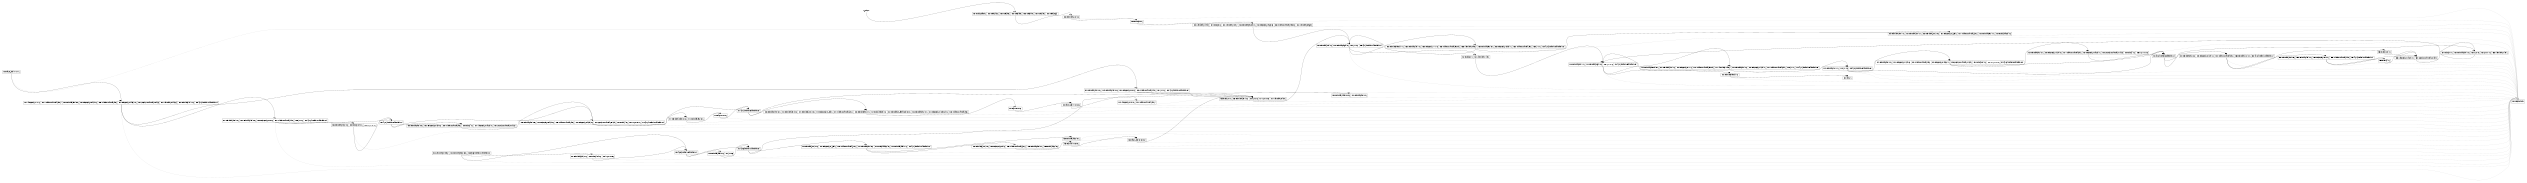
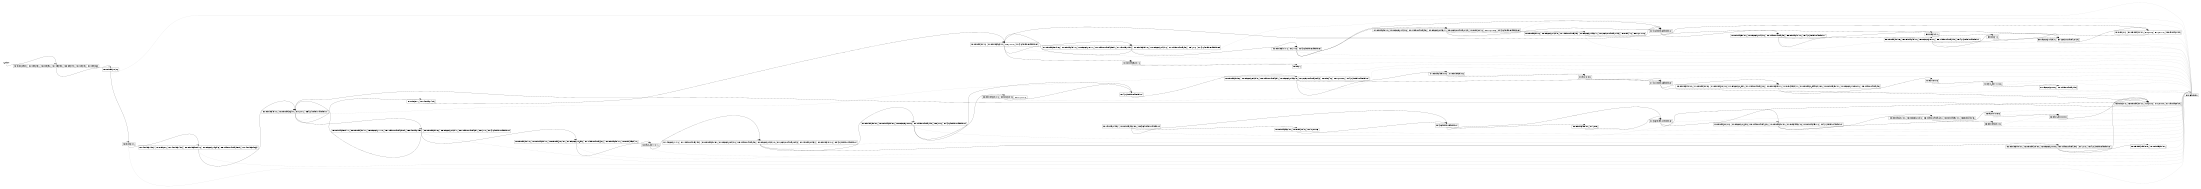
  digraph {
    fontname="Patrick Hand"
    rankdir=LR
    node [fontname="Patrick Hand" shape=record]
    edge [fontname="Patrick Hand" headport=n tailport=s]
    n1 [label=BB_entry919 shape=none]
    n2 [label="{19331: constant[undefined,v1]|19332: vardecl['display']|19333: vardecl['elem']|19334: vardecl['hidden']|19335: vardecl['values']|19336: vardecl['index']|19337: vardecl['length']}"]
    n3 [label="{19338: read-variable['Array',v3,-]}"]
    n4 [label="{19339: construct[-,v3,v2]}"]
    n5 [label="{19517: exceptional-return}"]
    n6 [label="{19340: write-variable[v2,'values']*|19341: constant[0.0,v4]|19342: write-variable[v4,'index']*|19343: read-variable['elements',v6,-]|19344: read-property[v6,'length',v5]|19345: \<variable-non-null-undef\>['elements']|19346: write-variable[v5,'length']*}"]
    n7 [label="{19347: read-variable['index',v8,-]|19348: read-variable['length',v9,-]|19349: \<[v8,v9,v7]|19350: if[v7](true-block:6621,false-block:6622)}"]
    n8 [label="{19351: read-variable['elements',v11,-]|19352: read-variable['index',v12,-]|19353: read-property[v11,v12,v10]|19354: \<variable-non-null-undef\>['elements']|19355: write-variable[v10,'elem']*|19356: read-variable['elem',v15,-]|19357: read-property[v15,'style',v14]|19358: \<variable-non-null-undef\>['elem']|19359: ![v14,v13]|19360: if[v13](true-block:6620,false-block:6623)}"]
    n9 [label="{19361: constant[0.0,v11]|19362: write-variable[v11,'index']}"]
    n10 [label="{19363: read-variable['values',v17,-]|19364: read-variable['index',v18,-]|19365: read-variable['jQuery',v20,-]|19366: read-property[v20,'_data',-]|19367: \<variable-non-null-undef\>['jQuery']|19368: read-variable['elem',v21,-]|19369: constant[\"olddisplay\",v22]}"]
    n11 [label="{19463: read-variable['index',v12,-]|19464: read-variable['length',v13,-]|19465: \<[v12,v13,v10]|19466: if[v10](true-block:6653,false-block:6654)}"]
    n12 [label="{19370: call[v20,'_data',v21,v22,v16]}"]
    n13 [label="{19467: read-variable['elements',v15,-]|19468: read-variable['index',v16,-]|19469: read-property[v15,v16,v14]|19470: \<variable-non-null-undef\>['elements']|19471: write-variable[v14,'elem']*|19472: read-variable['elem',v19,-]|19473: read-property[v19,'style',v18]|19474: \<variable-non-null-undef\>['elem']|19475: ![v18,v17]|19476: if[v17](true-block:6652,false-block:6655)}"]
    n14 [label="{19477: read-variable['elements',v1,-]}"]
    n15 [label="{19371: write-property[v17,v18,v16]|19372: \<variable-non-null-undef\>['values']*|19373: read-variable['elem',v25,-]|19374: read-property[v25,'style',v24]|19375: \<variable-non-null-undef\>['elem']|19376: read-property[v24,'display',v23]|19377: \<property-non-null-undef\>[v25,'style']|19378: write-variable[v23,'display']*|19379: read-variable['show',v26,-]|19380: if[v26](true-block:6626,false-block:6627)}"]
    n16 [label="{19478: read-variable['show',v21,-]|19479: ![v21,v20]|19480: if[v20](true-block:6658,false-block:6656)}"]
    n17 [label="{19516: return[v1]}"]
    n18 [label="{19381: read-variable['values',v29,-]|19382: read-variable['index',v30,-]|19383: read-property[v29,v30,v28]|19384: \<variable-non-null-undef\>['values']|19385: ![v28,v27]|19386: if[v27](true-block:6628,false-block:6629)}"]
    n19 [label="{19387: read-variable['values',v29,-]|19388: read-variable['index',v30,-]|19389: read-property[v29,v30,v28]|19390: \<variable-non-null-undef\>['values']|19391: ![v28,v27]|19392: if[v27](true-block:6639,false-block:6651)}"]
    n20 [label="{19396: if[v27](true-block:6630,false-block:6631)}"]
    n21 [label="{19393: read-variable['display',v31,-]|19394: constant[\"none\",v32]|19395: ===[v31,v32,v27]}"]
    n22 [label="{19430: read-variable['isHidden',v33,v32]|19431: read-variable['elem',v34,-]}"]
    n23 [label="{19458: constant[1.0,v27]|19459: read-variable['index',v28,-]|19460: +[v28,v29]|19461: +[v29,v27,v30]|19462: write-variable[v30,'index']}"]
-   n24 [label="{19397: read-variable['elem',v33,-]|19398: read-property[v33,'style',v32]|19399: \<variable-non-null-undef\>['elem']|19400: constant[\"\",v31]|19401: write-property[v32,'display',v31]|19402: \<property-non-null-undef\>[v33,'style']*}"]
    n25 [label="{19403: read-variable['elem',v35,-]|19404: read-property[v35,'style',v34]|19405: \<variable-non-null-undef\>['elem']|19406: read-property[v34,'display',v32]|19407: \<property-non-null-undef\>[v35,'style']|19408: constant[\"\",v33]|19409: ===[v32,v33,v31]|19410: if[v31](true-block:6632,false-block:6634)}"]
    n26 [label="{19414: if[v31](true-block:6635,false-block:6651)}"]
    n27 [label="{19411: read-variable['isHidden',v37,v36]|19412: read-variable['elem',v38,-]}"]
    n28 [label="{19415: read-variable['values',v37,-]|19416: read-variable['index',v38,-]|19417: read-variable['jQuery',v40,-]|19418: read-property[v40,'_data',-]|19419: \<variable-non-null-undef\>['jQuery']|19420: read-variable['elem',v41,-]|19421: constant[\"olddisplay\",v42]|19422: read-variable['css_defaultDisplay',v45,v44]|19423: read-variable['elem',v47,-]|19424: read-property[v47,'nodeName',v46]|19425: \<variable-non-null-undef\>['elem']}"]
    n29 [label="{19413: call[v36,v37,v38,v31]}"]
    n30 [label="{19426: call[v44,v45,v46,v43]}"]
    n31 [label="{19427: call[v40,'_data',v41,v42,v43,v36]}"]
    n32 [label="{19428: write-property[v37,v38,v36]|19429: \<variable-non-null-undef\>['values']*}"]
    n33 [label="{19433: write-variable[v31,'hidden']*|19434: read-variable['display',v35,-]|19435: if[v35](true-block:6642,false-block:6643)}"]
    n34 [label="{19439: if[v35](true-block:6645,false-block:6644)}"]
    n35 [label="{19436: read-variable['display',v36,-]|19437: constant[\"none\",v37]|19438: !==[v36,v37,v35]}"]
    n36 [label="{19442: if[v35](true-block:6646,false-block:6651)}"]
    n37 [label="{19440: read-variable['hidden',v36,-]|19441: ![v36,v35]}"]
    n38 [label="{19443: read-variable['jQuery',v37,-]|19444: read-property[v37,'_data',-]|19445: \<variable-non-null-undef\>['jQuery']|19446: read-variable['elem',v38,-]|19447: constant[\"olddisplay\",v39]|19448: read-variable['hidden',v41,-]|19449: if[v41](true-block:6647,false-block:6648)}"]
    n39 [label="{19450: read-variable['display',v40,-]}"]
    n40 [label="{19451: read-variable['jQuery',v43,-]|19452: read-property[v43,'css',-]|19453: \<variable-non-null-undef\>['jQuery']|19454: read-variable['elem',v44,-]|19455: constant[\"display\",v45]}"]
    n41 [label="{19457: call[v37,'_data',v38,v39,v40,-]*}"]
    n42 [label="{19456: call[v43,'css',v44,v45,v40]}"]
    n43 [label="{19496: if[v20](true-block:6659,false-block:6664)}"]
    n44 [label="{19481: read-variable['elem',v24,-]|19482: read-property[v24,'style',v23]|19483: \<variable-non-null-undef\>['elem']|19484: read-property[v23,'display',v21]|19485: \<property-non-null-undef\>[v24,'style']|19486: constant[\"none\",v22]|19487: ===[v21,v22,v20]|19488: if[v20](true-block:6658,false-block:6657)}"]
    n45 [label="{19497: read-variable['elem',v23,-]|19498: read-property[v23,'style',v22]|19499: \<variable-non-null-undef\>['elem']|19500: read-variable['show',v24,-]|19501: if[v24](true-block:6660,false-block:6661)}"]
    n46 [label="{19511: constant[1.0,v21]|19512: read-variable['index',v22,-]|19513: +[v22,v23]|19514: +[v23,v21,v24]|19515: write-variable[v24,'index']}"]
    n47 [label="{19489: read-variable['elem',v24,-]|19490: read-property[v24,'style',v23]|19491: \<variable-non-null-undef\>['elem']|19492: read-property[v23,'display',v21]|19493: \<property-non-null-undef\>[v24,'style']|19494: constant[\"\",v22]|19495: ===[v21,v22,v20]}"]
    n48 [label="{19502: read-variable['values',v25,-]|19503: read-variable['index',v26,-]|19504: read-property[v25,v26,v21]|19505: \<variable-non-null-undef\>['values']|19506: if[v21](true-block:6663,false-block:6662)}"]
    n49 [label="{19507: constant[\"none\",v21]}"]
    n50 [label="{19509: write-property[v22,'display',v21]|19510: \<property-non-null-undef\>[v23,'style']*}"]
    n51 [label="{19508: constant[\"\",v21]}"]
    n1 -> n2 [headlabel="    6616"]
    n2 -> n3 [headlabel="      6617"]
    n3 -> n4 [headlabel="      6618"]
    n3 -> n5 [color=gray headlabel="      6666"]
    n4 -> n5 [color=gray]
    n4 -> n6 [headlabel="      6619"]
    n6 -> n5 [color=gray]
    n6 -> n7 [headlabel="      6620"]
    n7 -> n5 [color=gray]
    n7 -> n8 [headlabel="      6621"]
    n7 -> n9 [headlabel="      6622"]
    n8 -> n5 [color=gray]
    n8 -> n7
    n8 -> n10 [headlabel="      6623"]
    n9 -> n11 [headlabel="      6652"]
    n10 -> n5 [color=gray]
+   n10 -> n12 [headlabel="      6624"]
    n11 -> n5 [color=gray]
    n11 -> n13 [headlabel="      6653"]
    n11 -> n14 [headlabel="      6654"]
    n12 -> n5 [color=gray]
    n12 -> n15 [headlabel="      6625"]
    n13 -> n5 [color=gray]
    n13 -> n11
    n13 -> n16 [headlabel="      6655"]
    n14 -> n5 [color=gray]
    n14 -> n17 [headlabel="      6665"]
    n15 -> n5 [color=gray]
    n15 -> n18 [headlabel="      6626"]
    n15 -> n19 [headlabel="      6627"]
    n16 -> n5 [color=gray]
    n16 -> n43 [headlabel="      6658"]
    n16 -> n44 [headlabel="      6656"]
    n18 -> n5 [color=gray]
    n18 -> n20 [headlabel="      6629"]
    n18 -> n21 [headlabel="      6628"]
    n19 -> n5 [color=gray]
    n19 -> n22 [headlabel="      6639"]
    n19 -> n23 [headlabel="      6651"]
-   n20 -> n24 [headlabel="      6630"]
    n20 -> n25 [headlabel="      6631"]
    n21 -> n5 [color=gray]
    n21 -> n20
    n22 -> n5 [color=gray]
    n23 -> n5 [color=gray]
    n23 -> n7
-   n24 -> n5 [color=gray]
-   n24 -> n25
    n25 -> n5 [color=gray]
    n25 -> n26 [headlabel="      6634"]
    n25 -> n27 [headlabel="      6632"]
    n26 -> n23
    n26 -> n28 [headlabel="      6635"]
    n27 -> n5 [color=gray]
    n27 -> n29 [headlabel="      6633"]
    n28 -> n5 [color=gray]
    n28 -> n30 [headlabel="      6636"]
    n29 -> n5 [color=gray]
    n29 -> n26
    n30 -> n5 [color=gray]
    n30 -> n31 [headlabel="      6637"]
    n31 -> n5 [color=gray]
    n31 -> n32 [headlabel="      6638"]
    n32 -> n5 [color=gray]
    n32 -> n23 [color=gray]
    n33 -> n5 [color=gray]
    n33 -> n34 [headlabel="      6643"]
    n33 -> n35 [headlabel="      6642"]
    n34 -> n36 [headlabel="      6645"]
    n34 -> n37 [headlabel="      6644"]
    n35 -> n5 [color=gray]
    n35 -> n34
    n36 -> n23
    n36 -> n38 [headlabel="      6646"]
    n37 -> n5 [color=gray]
    n37 -> n36
    n38 -> n5 [color=gray]
    n38 -> n39 [headlabel="      6647"]
    n38 -> n40 [headlabel="      6648"]
    n39 -> n5 [color=gray]
    n39 -> n41 [color=gray headlabel="      6650"]
    n40 -> n5 [color=gray]
    n40 -> n42 [headlabel="      6649"]
    n41 -> n5 [color=gray]
    n41 -> n23
    n42 -> n5 [color=gray]
    n42 -> n41
    n43 -> n45 [headlabel="      6659"]
    n43 -> n46 [headlabel="      6664"]
    n44 -> n5 [color=gray]
    n44 -> n43
    n44 -> n47 [headlabel="      6657"]
    n45 -> n5 [color=gray]
    n45 -> n48 [headlabel="      6660"]
    n45 -> n49 [headlabel="      6661"]
    n46 -> n5 [color=gray]
    n46 -> n11
    n47 -> n5 [color=gray]
    n47 -> n43
    n48 -> n5 [color=gray]
    n48 -> n50 [headlabel="      6663"]
    n48 -> n51 [headlabel="      6662"]
    n49 -> n50
    n50 -> n5 [color=gray]
    n50 -> n46
    n51 -> n50
  }
